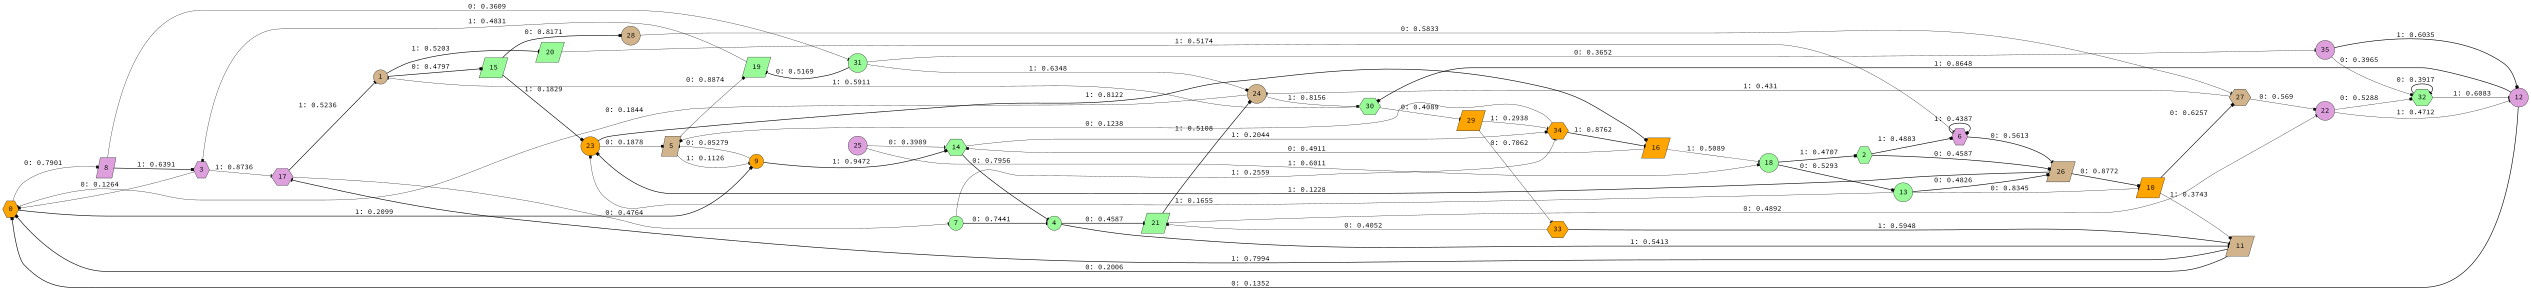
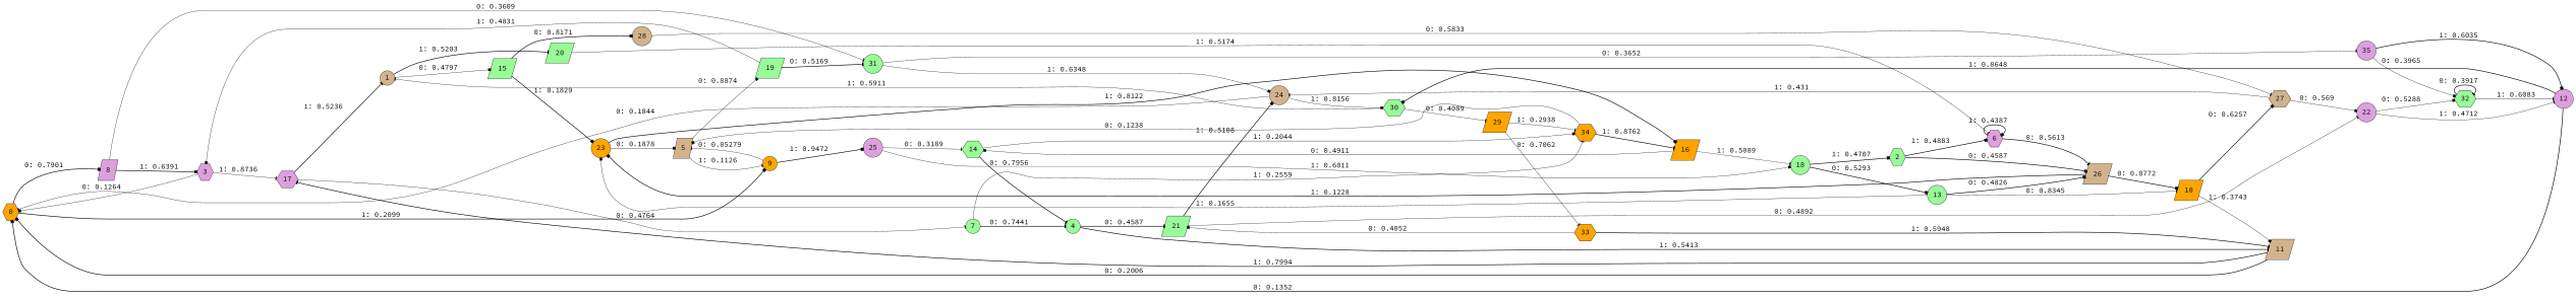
  digraph {
    fontname="Source Code Pro"
    rankdir=LR
    node [fillcolor=palegreen fontname="Source Code Pro" fontsize=24 shape=circle style=filled]
    edge [arrowhead=box fontname="Source Code Pro" fontsize=24 style=solid]
    0 [fillcolor=orange shape=hexagon]
    8 [fillcolor=plum shape=parallelogram]
    9 [fillcolor=orange]
    3 [fillcolor=plum shape=hexagon]
    31
    5 [fillcolor=tan shape=parallelogram]
    25 [fillcolor=plum]
    17 [fillcolor=plum shape=hexagon]
    24 [fillcolor=tan]
    35 [fillcolor=plum]
    19 [shape=parallelogram]
    14 [shape=hexagon]
    18
    1 [fillcolor=tan]
    15 [shape=parallelogram]
    20 [shape=parallelogram]
    23 [fillcolor=orange]
    28 [fillcolor=tan]
    6 [fillcolor=plum shape=hexagon]
    16 [fillcolor=orange shape=parallelogram]
    27 [fillcolor=tan shape=hexagon]
    26 [fillcolor=tan shape=parallelogram]
    10 [fillcolor=orange shape=parallelogram]
    2 [shape=hexagon]
    11 [fillcolor=tan shape=parallelogram]
    7
    4
    34 [fillcolor=orange shape=hexagon]
    21 [shape=parallelogram]
    22 [fillcolor=plum]
    12 [fillcolor=plum]
    32 [shape=hexagon]
    30 [shape=hexagon]
    13
    29 [fillcolor=orange shape=parallelogram]
    33 [fillcolor=orange shape=hexagon]
-   0 -> 8 [label="0: 0.7901   "]
+   0 -> 8 [label="0: 0.7901   " style=bold]
    0 -> 9 [label="1: 0.2099   " style=bold]
    8 -> 3 [label="1: 0.6391   " style=bold]
    8 -> 31 [arrowhead=tee label="0: 0.3609   "]
    9 -> 5 [arrowhead=tee label="0: 0.05279  "]
-   9 -> 14 [label="1: 0.9472   " style=bold]
+   9 -> 25 [label="1: 0.9472   " style=bold]
    3 -> 0 [label="0: 0.1264   "]
    3 -> 17 [arrowhead=tee label="1: 0.8736   "]
    31 -> 24 [label="1: 0.6348   "]
    31 -> 35 [arrowhead=tee label="0: 0.3652   "]
    5 -> 9 [arrowhead=tee label="1: 0.1126   "]
    5 -> 19 [label="0: 0.8874   "]
-   25 -> 14 [arrowhead=tee label="0: 0.3989   "]
+   25 -> 14 [arrowhead=tee label="0: 0.3189   "]
    25 -> 18 [label="1: 0.6011   "]
    17 -> 1 [arrowhead=tee label="1: 0.5236   " style=bold]
    17 -> 7 [arrowhead=tee label="0: 0.4764   "]
    24 -> 0 [arrowhead=tee label="0: 0.1844   "]
    24 -> 30 [label="1: 0.8156   "]
    35 -> 12 [label="1: 0.6035   " style=bold]
    35 -> 32 [label="0: 0.3965   "]
    19 -> 3 [label="1: 0.4831   "]
-   31 -> 19 [arrowhead=tee label="0: 0.5169   " style=bold]
+   19 -> 31 [arrowhead=tee label="0: 0.5169   " style=bold]
    14 -> 4 [arrowhead=tee label="0: 0.7956   " style=bold]
    14 -> 34 [label="1: 0.2044   "]
    18 -> 2 [label="1: 0.4707   " style=bold]
    18 -> 13 [label="0: 0.5293   " style=bold]
-   1 -> 15 [label="0: 0.4797   " style=bold]
+   1 -> 15 [label="0: 0.4797   "]
    1 -> 20 [arrowhead=tee label="1: 0.5203   " style=bold]
    15 -> 23 [label="1: 0.1829   " style=bold]
    15 -> 28 [label="0: 0.8171   " style=bold]
    20 -> 6 [arrowhead=tee label="1: 0.5174   "]
    23 -> 5 [label="0: 0.1878   "]
    23 -> 16 [label="1: 0.8122   " style=bold]
    28 -> 27 [arrowhead=tee label="0: 0.5833   "]
    6 -> 6 [label="1: 0.4387   " style=bold]
    6 -> 26 [arrowhead=tee label="0: 0.5613   " style=bold]
    16 -> 14 [label="0: 0.4911   "]
    16 -> 18 [arrowhead=tee label="1: 0.5089   "]
    27 -> 24 [arrowhead=tee label="1: 0.431    "]
    27 -> 22 [label="0: 0.569    "]
    26 -> 23 [label="1: 0.1228   " style=bold]
    26 -> 10 [label="0: 0.8772   " style=bold]
    10 -> 27 [label="0: 0.6257   " style=bold]
    10 -> 11 [label="1: 0.3743   "]
    2 -> 6 [label="1: 0.4883   " style=bold]
    2 -> 26 [label="0: 0.4587   " style=bold]
    11 -> 0 [label="0: 0.2006   " style=bold]
    11 -> 17 [arrowhead=tee label="1: 0.7994   " style=bold]
    7 -> 4 [arrowhead=tee label="0: 0.7441   " style=bold]
    7 -> 34 [arrowhead=tee label="1: 0.2559   "]
    4 -> 11 [arrowhead=tee label="1: 0.5413   " style=bold]
    4 -> 21 [arrowhead=tee label="0: 0.4587   " style=bold]
    34 -> 5 [label="0: 0.1238   "]
    34 -> 16 [arrowhead=tee label="1: 0.8762   " style=bold]
    21 -> 24 [label="1: 0.5108   " style=bold]
    21 -> 22 [arrowhead=tee label="0: 0.4892   "]
    22 -> 12 [arrowhead=tee label="1: 0.4712   "]
    22 -> 32 [label="0: 0.5288   "]
    12 -> 0 [label="0: 0.1352   " style=bold]
    12 -> 30 [label="1: 0.8648   " style=bold]
    32 -> 12 [arrowhead=tee label="1: 0.6083   "]
    32 -> 32 [arrowhead=tee label="0: 0.3917   " style=bold]
    30 -> 1 [arrowhead=tee label="1: 0.5911   "]
    30 -> 29 [arrowhead=tee label="0: 0.4089   "]
    13 -> 23 [label="1: 0.1655   "]
    13 -> 26 [label="0: 0.4826   " style=bold]
    13 -> 10 [arrowhead=tee label="0: 0.8345   "]
    29 -> 34 [arrowhead=tee label="1: 0.2938   "]
    29 -> 33 [arrowhead=tee label="0: 0.7062   "]
    33 -> 11 [arrowhead=tee label="1: 0.5948   " style=bold]
    33 -> 21 [label="0: 0.4052   "]
  }
